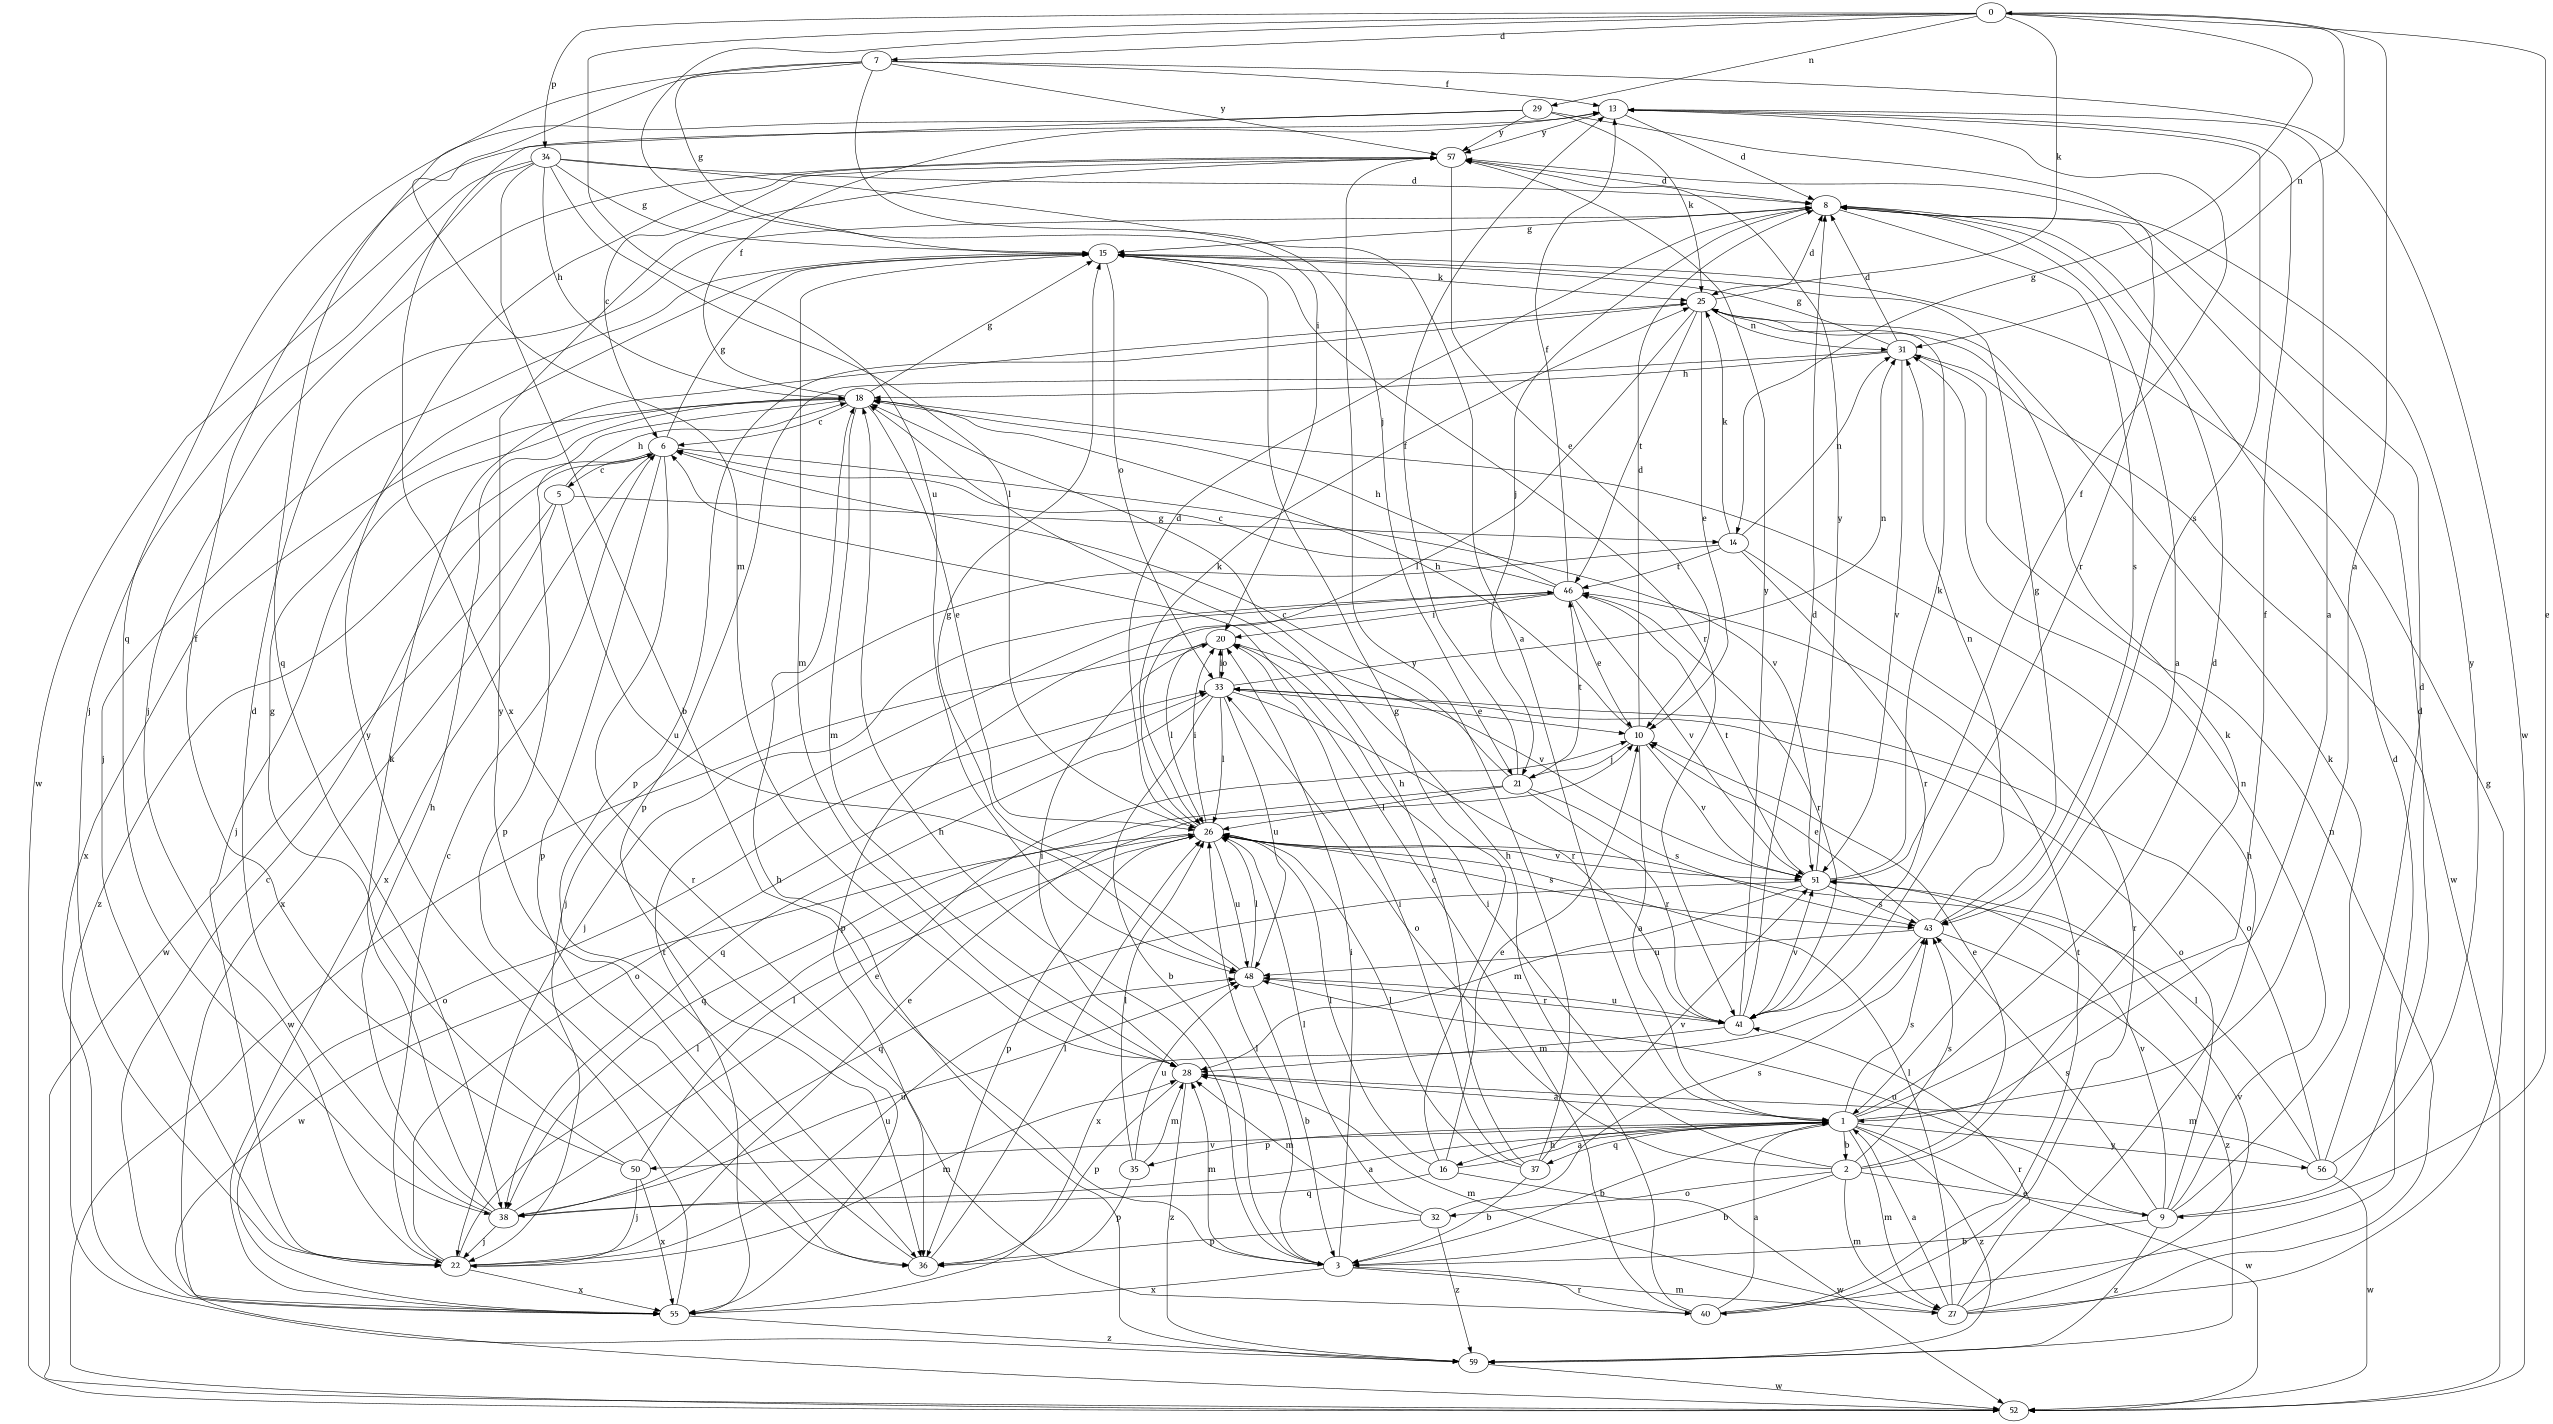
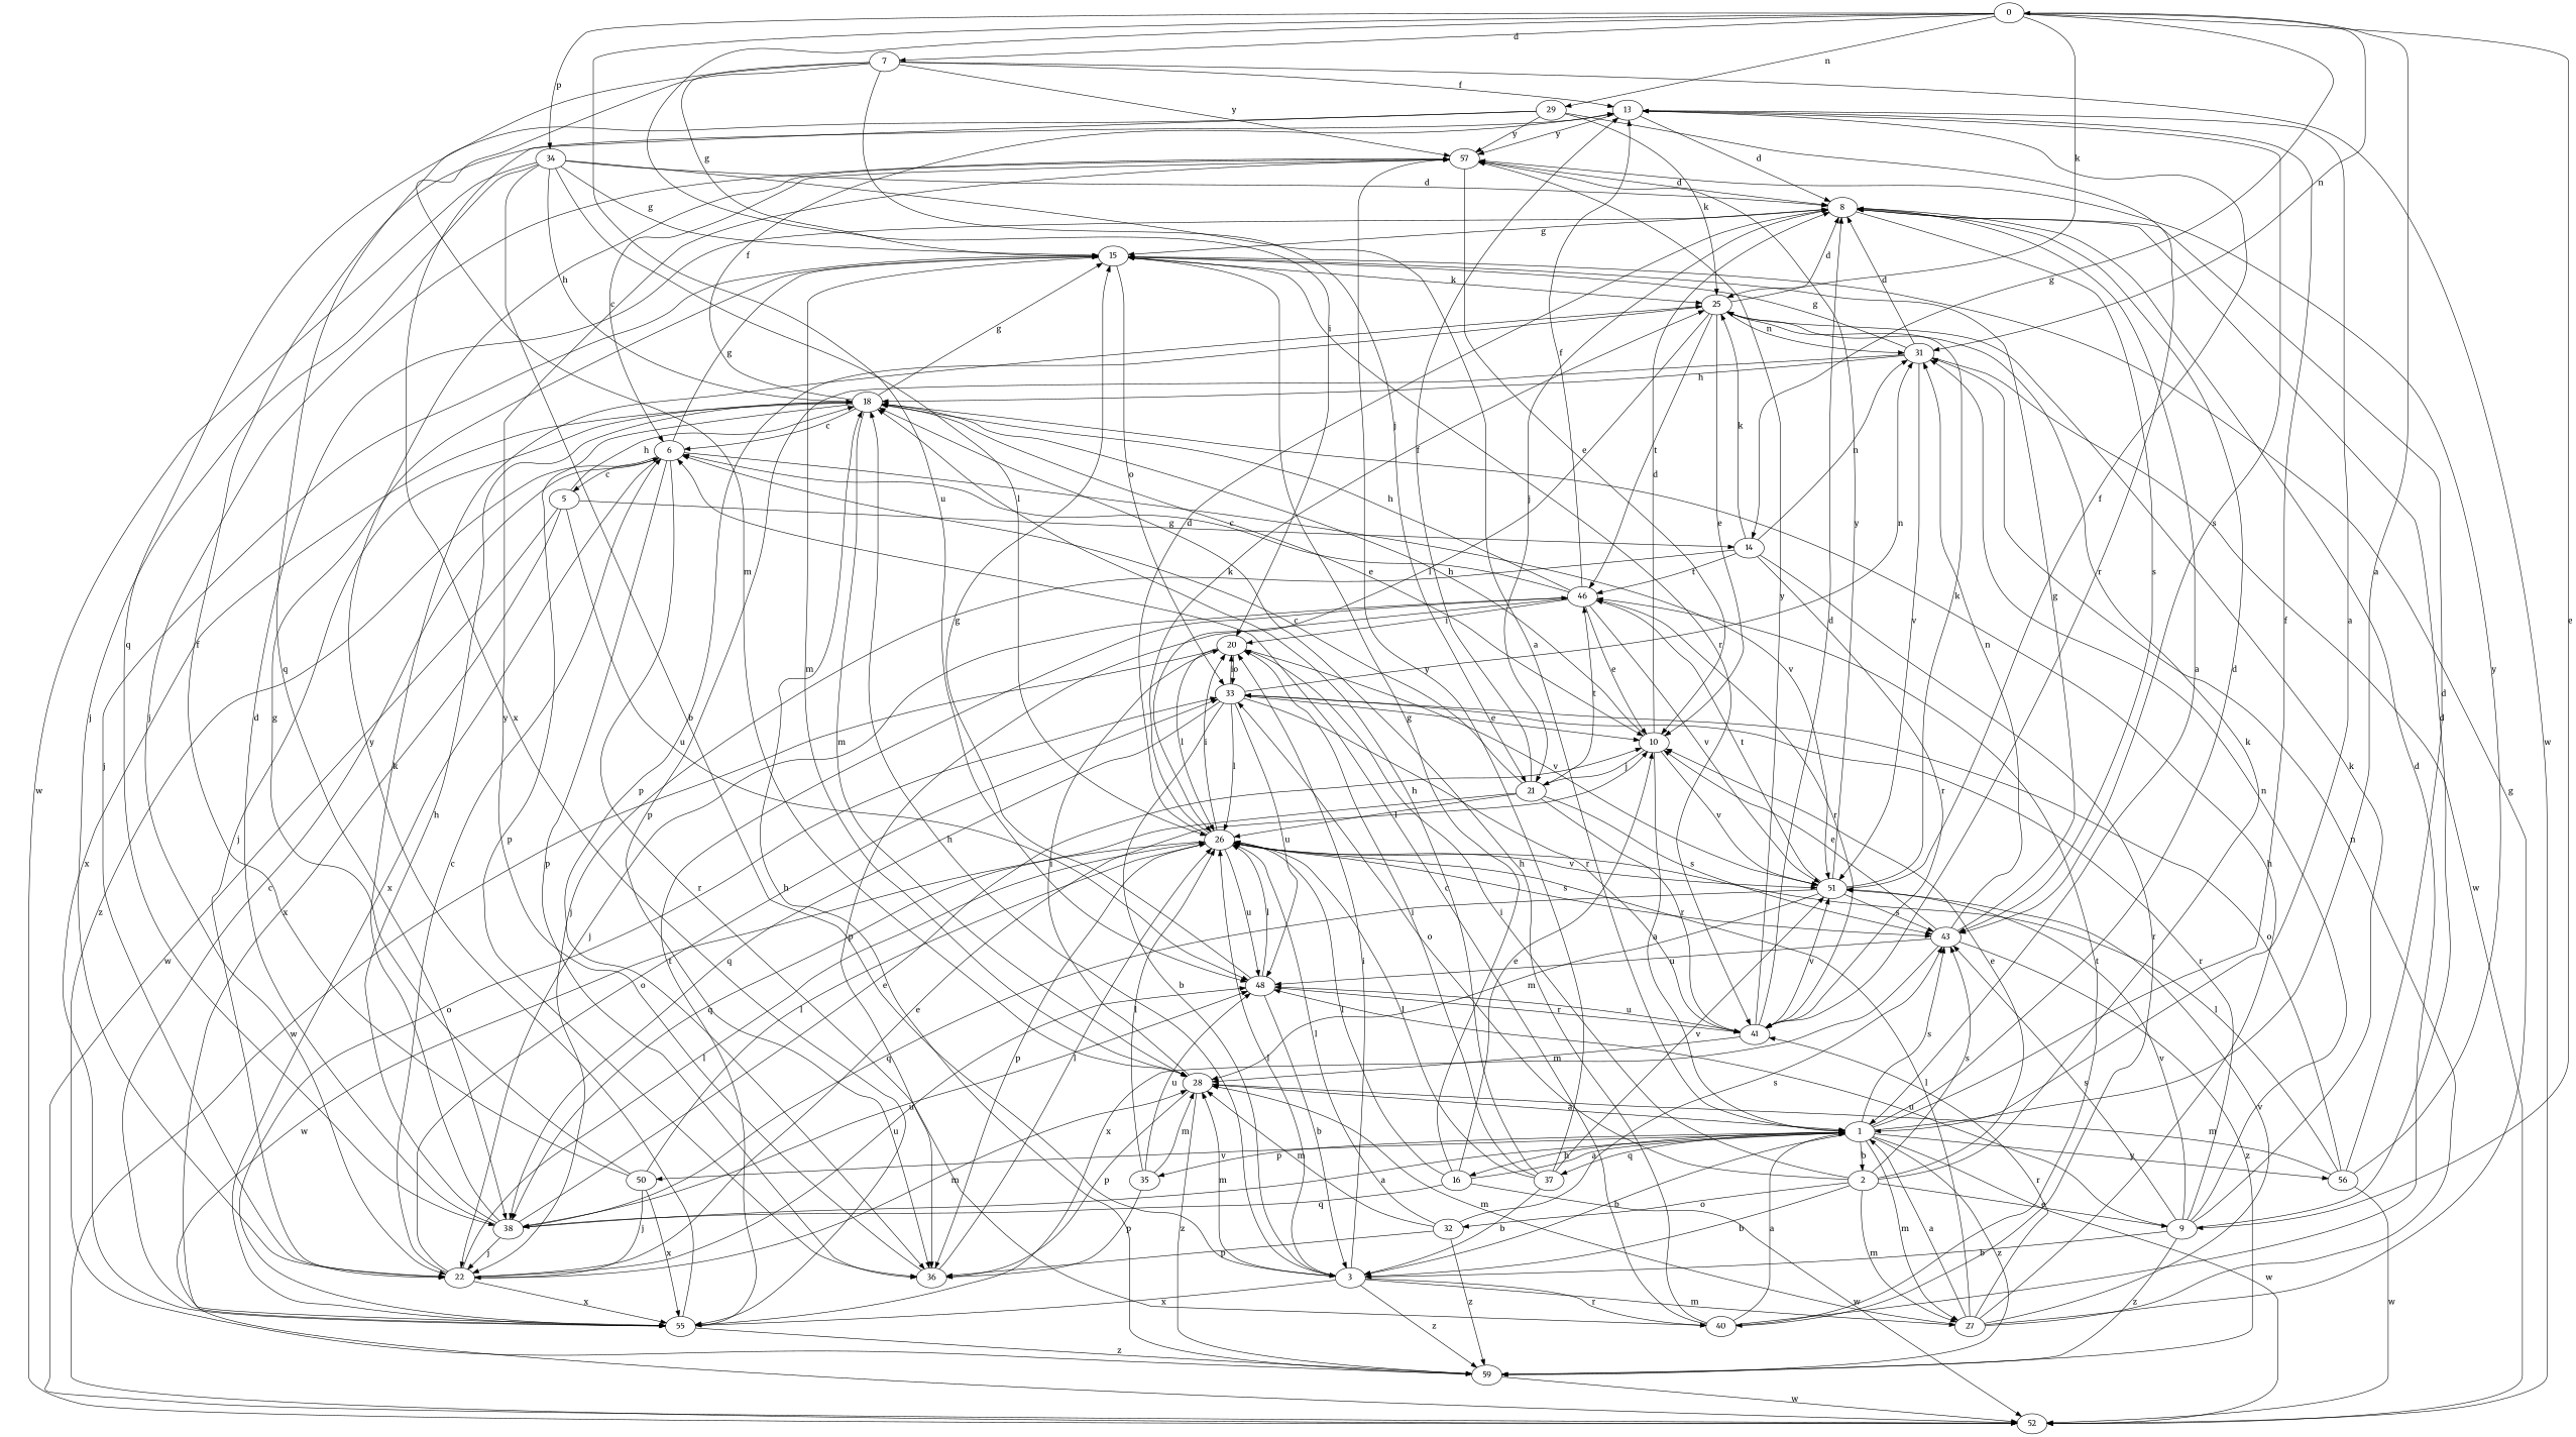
  strict digraph {
    fontname=Merriweather
    node [fontname=Merriweather]
    edge [fontname=Merriweather]
    0
    7
    9
    14
    20
    25
    29
    31
    34
    48
    13
    52
    28
    15
    21
    38
    57
    n18 [label=3]
    8
    43
    59
    33
    51
    40
    22
    41
    46
    26
    10
    36
    55
    18
    1
    2
    16
    27
    35
    37
    50
    56
    32
    6
    5
    0 -> 7 [label=d]
    0 -> 9 [label=e]
    0 -> 14 [label=g]
    0 -> 20 [label=i]
    0 -> 25 [label=k]
    0 -> 29 [label=n]
    0 -> 31 [label=n]
    0 -> 34 [label=p]
    0 -> 48 [label=u]
    7 -> 13 [label=f]
    7 -> 52 [label=w]
    7 -> 28 [label=m]
    7 -> 15 [label=g]
    7 -> 21 [label=j]
    7 -> 38 [label=q]
    7 -> 57 [label=y]
    9 -> 25 [label=k]
    9 -> 31 [label=n]
    9 -> 48 [label=u]
    9 -> n18 [label=b]
    9 -> 8 [label=d]
    9 -> 43 [label=s]
    9 -> 59 [label=z]
-   9 -> 33 [label=o]
+   9 -> 33 [label=r]
    9 -> 51 [label=v]
    14 -> 25 [label=k]
    14 -> 31 [label=n]
    14 -> 40 [label=r]
    14 -> 22 [label=j]
    14 -> 41 [label=r]
    14 -> 46 [label=t]
    20 -> 52 [label=w]
    20 -> 33 [label=o]
    20 -> 51 [label=v]
    20 -> 26 [label=l]
    25 -> 31 [label=n]
    25 -> 8 [label=d]
    25 -> 46 [label=t]
    25 -> 26 [label=l]
    25 -> 10 [label=e]
    25 -> 36 [label=p]
    29 -> 25 [label=k]
    29 -> 38 [label=q]
    29 -> 57 [label=y]
    29 -> 41 [label=r]
    29 -> 55 [label=x]
    31 -> 52 [label=w]
    31 -> 15 [label=g]
    31 -> 8 [label=d]
    31 -> 51 [label=v]
    31 -> 36 [label=p]
    31 -> 18 [label=h]
    34 -> 52 [label=w]
    34 -> 15 [label=g]
    34 -> n18 [label=b]
    34 -> 8 [label=d]
    34 -> 22 [label=j]
    34 -> 26 [label=l]
    34 -> 18 [label=h]
    34 -> 1 [label=a]
    48 -> 15 [label=g]
    48 -> n18 [label=b]
    48 -> 41 [label=r]
    48 -> 26 [label=l]
    13 -> 57 [label=y]
    13 -> 8 [label=d]
    13 -> 43 [label=s]
    13 -> 1 [label=a]
    28 -> 20 [label=i]
    28 -> 59 [label=z]
    28 -> 36 [label=p]
    28 -> 1 [label=a]
    15 -> 25 [label=k]
    15 -> 28 [label=m]
    15 -> 33 [label=o]
    15 -> 22 [label=j]
    15 -> 41 [label=r]
    21 -> 13 [label=f]
    21 -> 38 [label=q]
    21 -> 43 [label=s]
    21 -> 41 [label=r]
    21 -> 46 [label=t]
    21 -> 26 [label=l]
    21 -> 6 [label=c]
    38 -> 25 [label=k]
    38 -> 48 [label=u]
    38 -> 8 [label=d]
    38 -> 22 [label=j]
    38 -> 10 [label=e]
    38 -> 18 [label=h]
    38 -> 1 [label=a]
    57 -> 8 [label=d]
    57 -> 22 [label=j]
    57 -> 10 [label=e]
    57 -> 6 [label=c]
    n18 -> 20 [label=i]
    n18 -> 28 [label=m]
+   n18 -> 59 [label=z]
    n18 -> 40 [label=r]
    n18 -> 26 [label=l]
    n18 -> 55 [label=x]
    n18 -> 18 [label=h]
    n18 -> 27 [label=m]
    8 -> 15 [label=g]
    8 -> 21 [label=j]
    8 -> 43 [label=s]
    8 -> 1 [label=a]
    43 -> 31 [label=n]
    43 -> 48 [label=u]
    43 -> 15 [label=g]
    43 -> 59 [label=z]
    43 -> 10 [label=e]
    43 -> 55 [label=x]
    59 -> 52 [label=w]
    59 -> 18 [label=h]
    33 -> 20 [label=i]
    33 -> 31 [label=n]
    33 -> 48 [label=u]
    33 -> 38 [label=q]
    33 -> n18 [label=b]
    33 -> 41 [label=r]
    33 -> 26 [label=l]
    33 -> 10 [label=e]
    51 -> 25 [label=k]
    51 -> 13 [label=f]
    51 -> 28 [label=m]
    51 -> 38 [label=q]
    51 -> 57 [label=y]
    51 -> 43 [label=s]
    51 -> 46 [label=t]
    40 -> 8 [label=d]
    40 -> 46 [label=t]
    40 -> 18 [label=h]
    40 -> 1 [label=a]
    40 -> 6 [label=c]
    22 -> 48 [label=u]
    22 -> 28 [label=m]
    22 -> 33 [label=o]
    22 -> 26 [label=l]
    22 -> 10 [label=e]
    22 -> 55 [label=x]
    22 -> 6 [label=c]
    41 -> 48 [label=u]
    41 -> 28 [label=m]
    41 -> 57 [label=y]
    41 -> 8 [label=d]
    41 -> 51 [label=v]
    46 -> 20 [label=i]
    46 -> 13 [label=f]
    46 -> 51 [label=v]
    46 -> 22 [label=j]
    46 -> 41 [label=r]
    46 -> 10 [label=e]
    46 -> 36 [label=p]
    46 -> 18 [label=h]
    46 -> 6 [label=c]
    26 -> 20 [label=i]
    26 -> 25 [label=k]
    26 -> 48 [label=u]
    26 -> 52 [label=w]
    26 -> 8 [label=d]
    26 -> 43 [label=s]
    26 -> 51 [label=v]
    26 -> 36 [label=p]
    10 -> 21 [label=j]
    10 -> 8 [label=d]
    10 -> 51 [label=v]
    10 -> 18 [label=h]
    10 -> 1 [label=a]
    36 -> 57 [label=y]
    36 -> 26 [label=l]
    55 -> 57 [label=y]
    55 -> 59 [label=z]
    55 -> 33 [label=o]
    55 -> 46 [label=t]
    55 -> 6 [label=c]
    18 -> 13 [label=f]
    18 -> 28 [label=m]
    18 -> 15 [label=g]
    18 -> 22 [label=j]
-   18 -> 26 [label=e]
+   18 -> 10 [label=e]
    18 -> 36 [label=p]
    18 -> 55 [label=x]
    18 -> 6 [label=c]
    1 -> 0 [label=a]
    1 -> 13 [label=f]
    1 -> 52 [label=w]
    1 -> n18 [label=b]
    1 -> 8 [label=d]
    1 -> 43 [label=s]
    1 -> 59 [label=z]
    1 -> 2 [label=b]
    1 -> 16 [label=h]
    1 -> 27 [label=m]
    1 -> 35 [label=p]
    1 -> 37 [label=q]
    1 -> 50 [label=v]
    1 -> 56 [label=y]
    2 -> 9 [label=e]
    2 -> 20 [label=i]
    2 -> 25 [label=k]
    2 -> n18 [label=b]
    2 -> 43 [label=s]
    2 -> 33 [label=o]
    2 -> 10 [label=e]
    2 -> 27 [label=m]
    2 -> 32 [label=o]
    16 -> 52 [label=w]
    16 -> 15 [label=g]
    16 -> 38 [label=q]
    16 -> 26 [label=l]
    16 -> 10 [label=e]
    16 -> 1 [label=a]
    27 -> 31 [label=n]
    27 -> 28 [label=m]
    27 -> 15 [label=g]
    27 -> 51 [label=v]
    27 -> 41 [label=r]
    27 -> 26 [label=l]
    27 -> 18 [label=h]
    27 -> 1 [label=a]
    35 -> 48 [label=u]
    35 -> 28 [label=m]
    35 -> 26 [label=l]
    35 -> 36 [label=p]
    37 -> 20 [label=i]
    37 -> 57 [label=y]
    37 -> n18 [label=b]
    37 -> 51 [label=v]
    37 -> 26 [label=l]
    37 -> 18 [label=h]
    50 -> 13 [label=f]
    50 -> 15 [label=g]
    50 -> 22 [label=j]
    50 -> 26 [label=l]
    50 -> 55 [label=x]
    56 -> 52 [label=w]
    56 -> 28 [label=m]
    56 -> 57 [label=y]
    56 -> 8 [label=d]
    56 -> 33 [label=o]
    56 -> 26 [label=l]
    32 -> 28 [label=m]
    32 -> 43 [label=s]
    32 -> 59 [label=z]
    32 -> 26 [label=l]
    32 -> 36 [label=p]
    6 -> 15 [label=g]
    6 -> 59 [label=z]
    6 -> 51 [label=v]
    6 -> 40 [label=r]
    6 -> 36 [label=p]
    6 -> 55 [label=x]
    6 -> 5 [label=c]
    5 -> 14 [label=g]
    5 -> 48 [label=u]
    5 -> 52 [label=w]
    5 -> 55 [label=x]
    5 -> 18 [label=h]
  }
